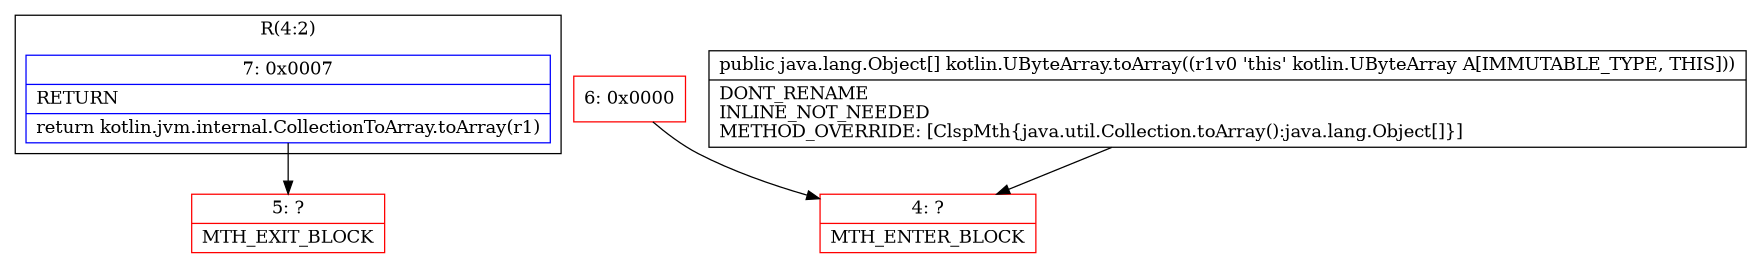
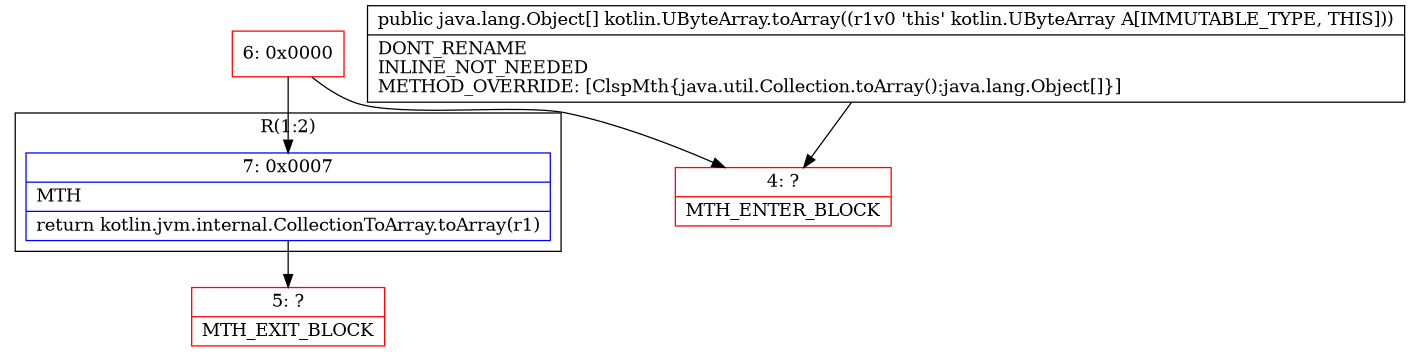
  digraph {
    node [color=red shape=record]
-   n1 [color=blue label="{7\:\ 0x0007|RETURN\l|return kotlin.jvm.internal.CollectionToArray.toArray(r1)\l}"]
+   n1 [color=blue label="{7\:\ 0x0007|MTH\l|return kotlin.jvm.internal.CollectionToArray.toArray(r1)\l}"]
    n2 [label="{5\:\ ?|MTH_EXIT_BLOCK\l}"]
    n3 [label="{4\:\ ?|MTH_ENTER_BLOCK\l}"]
    n4 [label="{6\:\ 0x0000}"]
    n5 [label="{public java.lang.Object[] kotlin.UByteArray.toArray((r1v0 'this' kotlin.UByteArray A[IMMUTABLE_TYPE, THIS]))  | DONT_RENAME\lINLINE_NOT_NEEDED\lMETHOD_OVERRIDE: [ClspMth\{java.util.Collection.toArray():java.lang.Object[]\}]\l}" color=""]
    subgraph cluster_1 {
-     label="R(4:2)"
+     label="R(1:2)"
      n1
    }
    n1 -> n2
+   n4 -> n1
    n4 -> n3
    n5 -> n3
  }
